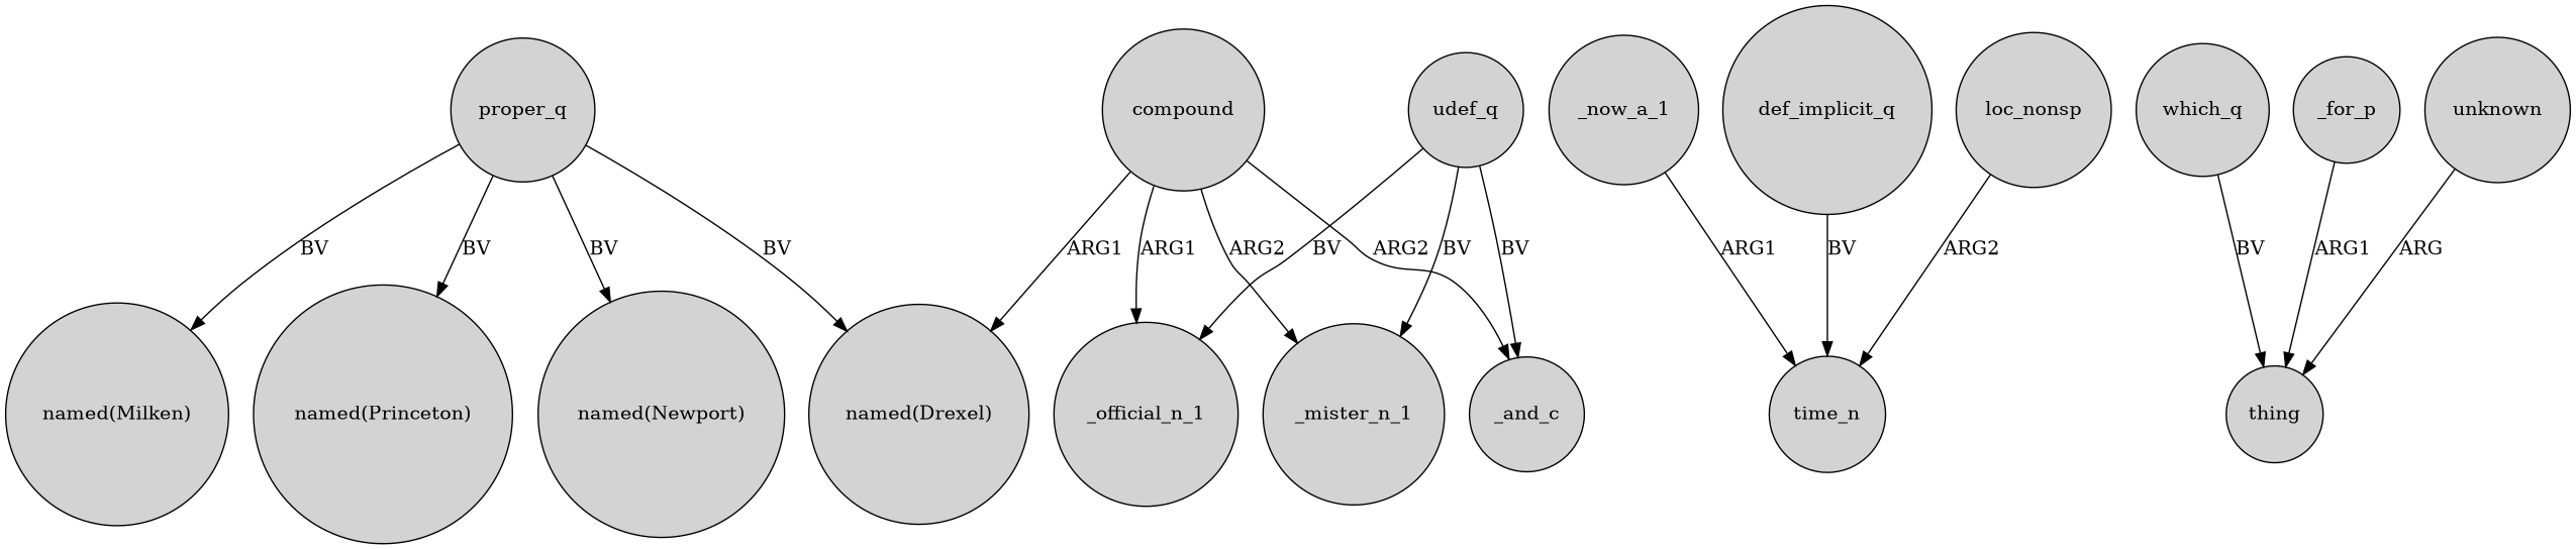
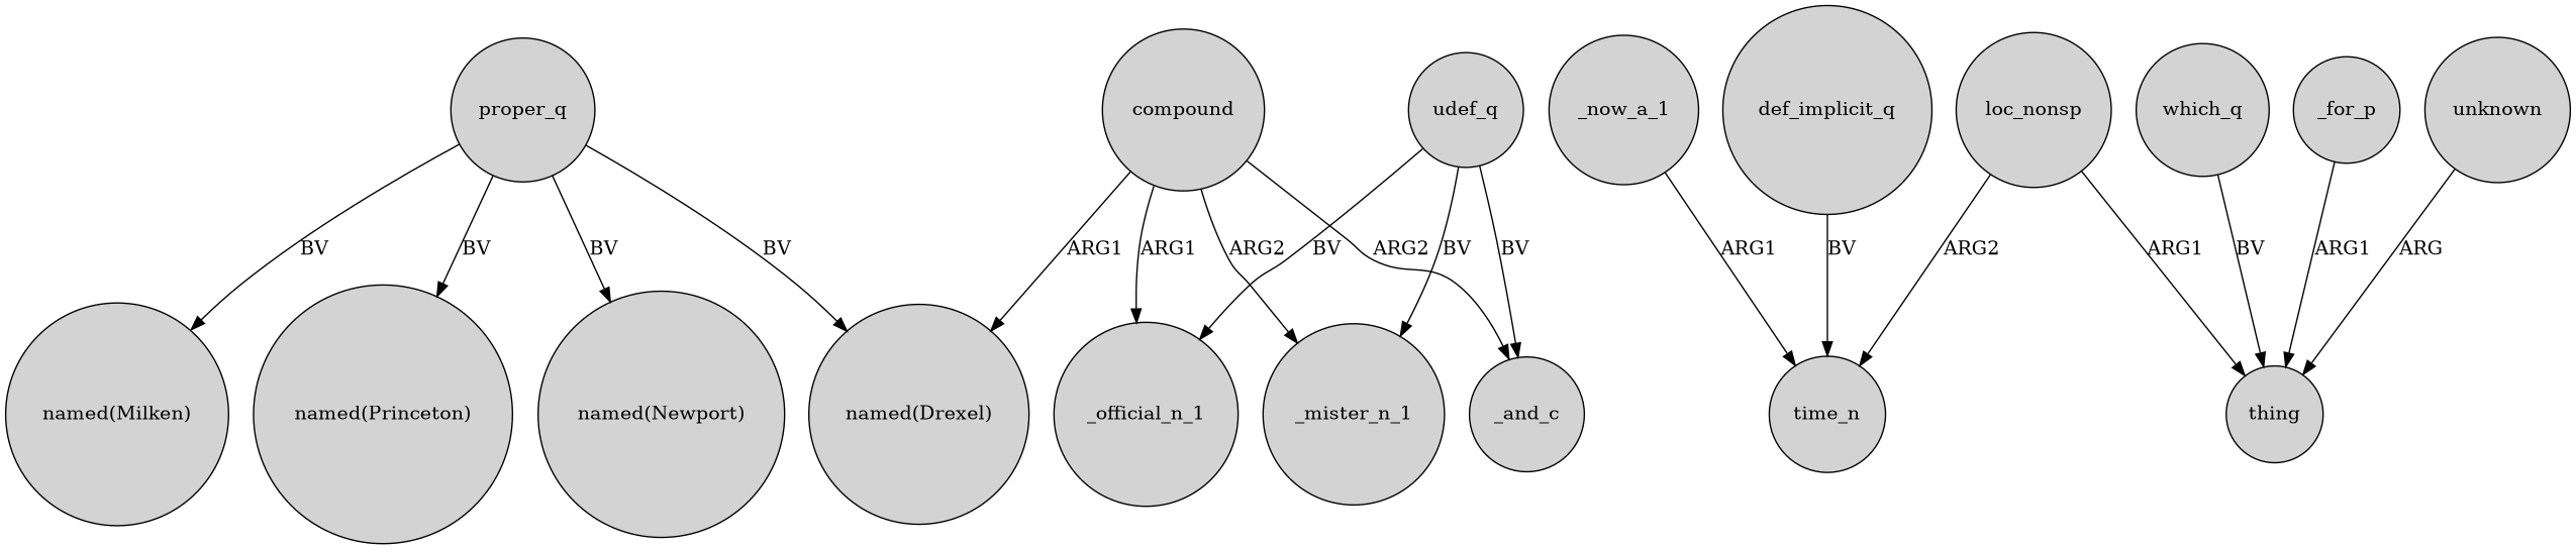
  digraph {
    fontname="DejaVu Serif"
    node [fontname="DejaVu Serif" shape=circle style=filled]
    edge [fontname="DejaVu Serif"]
    proper_q
    "named(Princeton)"
    "named(Newport)"
    "named(Milken)"
    "named(Drexel)"
    _for_p
    thing
    compound
    _mister_n_1
    _and_c
    _official_n_1
    def_implicit_q
    time_n
    udef_q
    loc_nonsp
    _now_a_1
    unknown
    which_q
    proper_q -> "named(Princeton)" [label=BV]
    proper_q -> "named(Newport)" [label=BV]
    proper_q -> "named(Milken)" [label=BV]
    proper_q -> "named(Drexel)" [label=BV]
    _for_p -> thing [label=ARG1]
    compound -> "named(Drexel)" [label=ARG1]
    compound -> _mister_n_1 [label=ARG2]
    compound -> _and_c [label=ARG2]
    compound -> _official_n_1 [label=ARG1]
    def_implicit_q -> time_n [label=BV]
    udef_q -> _mister_n_1 [label=BV]
    udef_q -> _and_c [label=BV]
    udef_q -> _official_n_1 [label=BV]
+   loc_nonsp -> thing [label=ARG1]
    loc_nonsp -> time_n [label=ARG2]
    _now_a_1 -> time_n [label=ARG1]
    unknown -> thing [label=ARG]
    which_q -> thing [label=BV]
  }
